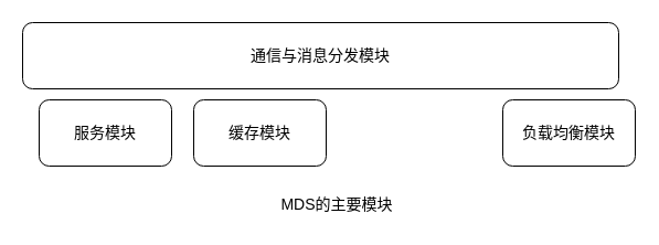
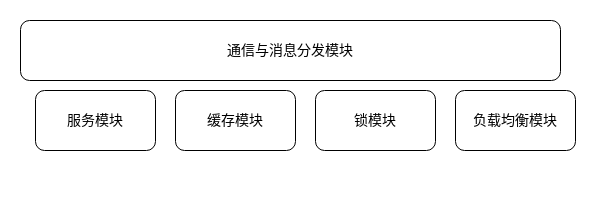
  <mxCell id="0" />
  <mxCell id="1" parent="0" />
  <mxCell id="2" value="&lt;font style=&quot;font-size: 14px;&quot;&gt;通信与消息分发模块&lt;/font&gt;" style="rounded=1;whiteSpace=wrap;html=1;" vertex="1" parent="1"><mxGeometry x="20" y="20" width="540" height="60" as="geometry" /></mxCell>
  <mxCell id="3" value="服务模块" style="rounded=1;whiteSpace=wrap;html=1;fontSize=14;" vertex="1" parent="1"><mxGeometry x="35" y="90" width="120" height="60" as="geometry" /></mxCell>
  <mxCell id="4" value="缓存模块" style="rounded=1;whiteSpace=wrap;html=1;fontSize=14;" vertex="1" parent="1"><mxGeometry x="175" y="90" width="120" height="60" as="geometry" /></mxCell>
+ <mxCell id="5" value="锁模块" style="rounded=1;whiteSpace=wrap;html=1;fontSize=14;" vertex="1" parent="1"><mxGeometry x="315" y="90" width="120" height="60" as="geometry" /></mxCell>
  <mxCell id="6" value="负载均衡模块" style="rounded=1;whiteSpace=wrap;html=1;fontSize=14;" vertex="1" parent="1"><mxGeometry x="455" y="90" width="120" height="60" as="geometry" /></mxCell>
- <mxCell id="7" value="MDS的主要模块" style="text;html=1;strokeColor=none;fillColor=none;align=center;verticalAlign=middle;whiteSpace=wrap;rounded=0;fontSize=14;" vertex="1" parent="1"><mxGeometry x="240" y="170" width="130" height="30" as="geometry" /></mxCell>
